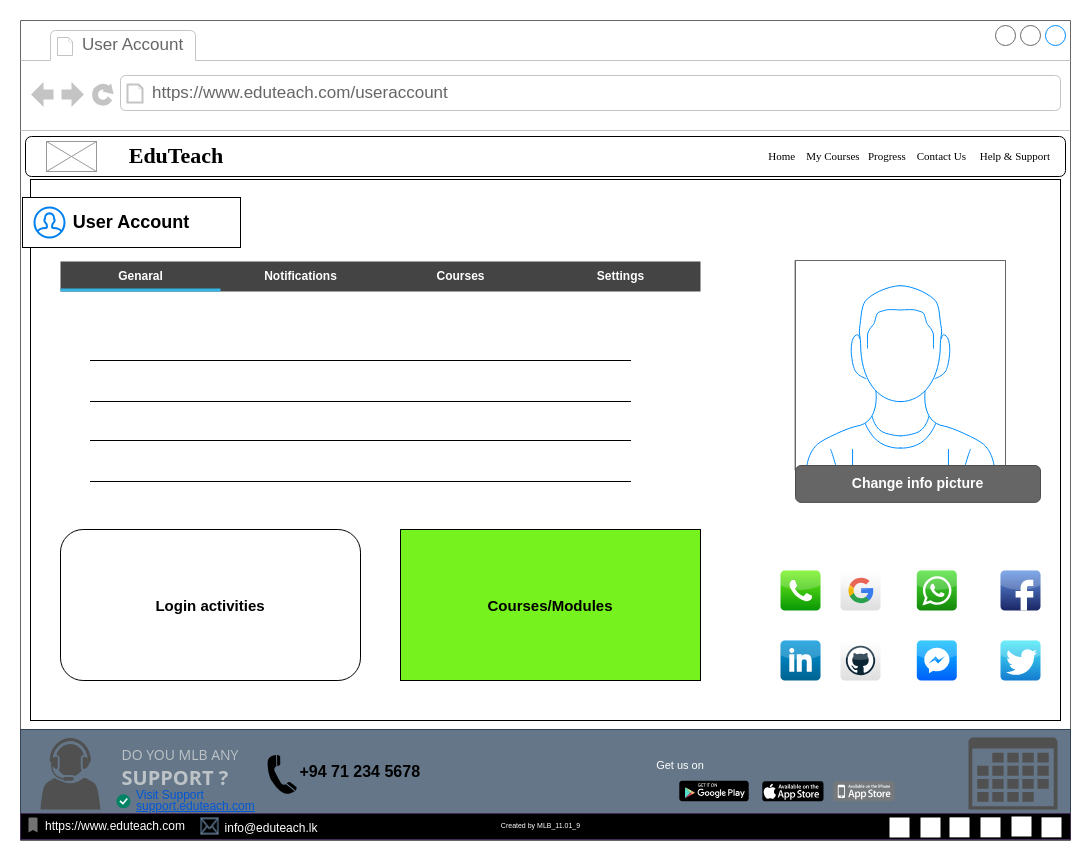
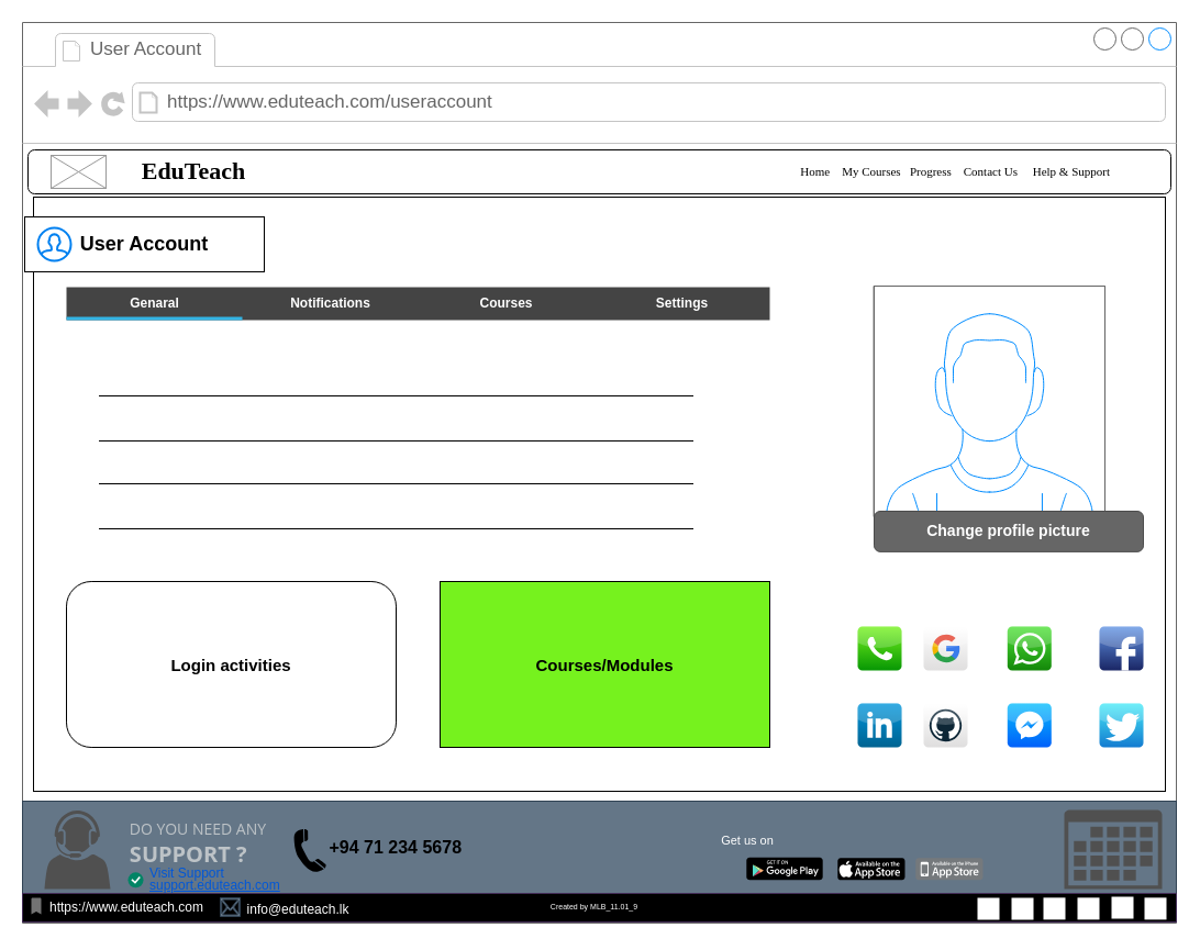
  <mxCell id="0" />
  <mxCell id="1" parent="0" />
  <mxCell id="2" value="" style="strokeWidth=1;shadow=0;dashed=0;align=center;html=1;shape=mxgraph.mockup.containers.browserWindow;rSize=0;strokeColor=#666666;mainText=,;recursiveResize=0;rounded=0;labelBackgroundColor=none;fontFamily=Verdana;fontSize=12" parent="1" vertex="1"><mxGeometry x="20" y="20" width="1050" height="820" as="geometry" /></mxCell>
  <mxCell id="3" value="" style="html=1;dashed=0;whiteSpace=wrap;" vertex="1" parent="2"><mxGeometry x="10" y="159" width="1030" height="541" as="geometry" /></mxCell>
  <mxCell id="4" value="User Account" style="strokeWidth=1;shadow=0;dashed=0;align=center;html=1;shape=mxgraph.mockup.containers.anchor;fontSize=17;fontColor=#666666;align=left;" parent="2" vertex="1"><mxGeometry x="60" y="12" width="110" height="26" as="geometry" /></mxCell>
  <mxCell id="5" value="https://www.eduteach.com/useraccount" style="strokeWidth=1;shadow=0;dashed=0;align=center;html=1;shape=mxgraph.mockup.containers.anchor;rSize=0;fontSize=17;fontColor=#666666;align=left;" parent="2" vertex="1"><mxGeometry x="130" y="60" width="480" height="26" as="geometry" /></mxCell>
  <mxCell id="6" value="" style="verticalLabelPosition=bottom;shadow=0;dashed=0;align=center;html=1;verticalAlign=top;strokeWidth=1;shape=mxgraph.mockup.containers.userMale;strokeColor=#666666;strokeColor2=#008cff;" vertex="1" parent="2"><mxGeometry x="775" y="240" width="210" height="210" as="geometry" /></mxCell>
  <mxCell id="7" value="" style="strokeWidth=1;html=1;shadow=0;dashed=0;shape=mxgraph.android.rrect;rSize=0;fillColor=#444444;strokeColor=none;" vertex="1" parent="2"><mxGeometry x="40" y="241" width="640" height="30" as="geometry" /></mxCell>
  <mxCell id="8" value="Genaral" style="strokeWidth=1;html=1;shadow=0;dashed=0;shape=mxgraph.android.anchor;fontStyle=1;fontColor=#ffffff;" vertex="1" parent="7"><mxGeometry width="160" height="30" as="geometry" /></mxCell>
  <mxCell id="9" value="Notifications" style="strokeWidth=1;html=1;shadow=0;dashed=0;shape=mxgraph.android.rrect;rSize=0;fontStyle=1;fillColor=none;strokeColor=none;fontColor=#ffffff;" vertex="1" parent="7"><mxGeometry x="160" width="160" height="30" as="geometry" /></mxCell>
  <mxCell id="10" value="" style="strokeWidth=1;html=1;shadow=0;dashed=0;shape=mxgraph.android.rrect;rSize=0;fillColor=#33b5e5;strokeColor=none;" vertex="1" parent="9"><mxGeometry x="-160" y="27" width="160" height="3" as="geometry" /></mxCell>
  <mxCell id="11" value="Courses" style="strokeWidth=1;html=1;shadow=0;dashed=0;shape=mxgraph.android.anchor;fontStyle=1;fontColor=#ffffff;" vertex="1" parent="7"><mxGeometry x="320" width="160" height="30" as="geometry" /></mxCell>
  <mxCell id="12" value="Settings" style="strokeWidth=1;html=1;shadow=0;dashed=0;shape=mxgraph.android.anchor;fontStyle=1;fontColor=#ffffff;" vertex="1" parent="7"><mxGeometry x="480" width="160" height="30" as="geometry" /></mxCell>
- <mxCell id="13" value="&lt;b&gt;&lt;font style=&quot;font-size: 14px;&quot;&gt;Change info picture&lt;/font&gt;&lt;/b&gt;" style="rounded=1;html=1;shadow=0;dashed=0;whiteSpace=wrap;fontSize=10;fillColor=#666666;align=center;strokeColor=#4D4D4D;fontColor=#ffffff;" vertex="1" parent="2"><mxGeometry x="775" y="445" width="245" height="36.88" as="geometry" /></mxCell>
+ <mxCell id="13" value="&lt;b&gt;&lt;font style=&quot;font-size: 14px;&quot;&gt;Change profile picture&lt;/font&gt;&lt;/b&gt;" style="rounded=1;html=1;shadow=0;dashed=0;whiteSpace=wrap;fontSize=10;fillColor=#666666;align=center;strokeColor=#4D4D4D;fontColor=#ffffff;" vertex="1" parent="2"><mxGeometry x="775" y="445" width="245" height="36.88" as="geometry" /></mxCell>
  <mxCell id="14" value="" style="html=1;dashed=0;whiteSpace=wrap;shape=partialRectangle;right=0;left=0;" vertex="1" parent="2"><mxGeometry x="70" y="340" width="540" height="41" as="geometry" /></mxCell>
  <mxCell id="15" value="" style="html=1;dashed=0;whiteSpace=wrap;shape=partialRectangle;right=0;left=0;" vertex="1" parent="2"><mxGeometry x="70" y="420" width="540" height="41" as="geometry" /></mxCell>
  <mxCell id="16" value="&lt;b&gt;&lt;font style=&quot;font-size: 15px;&quot;&gt;Login activities&lt;/font&gt;&lt;/b&gt;" style="whiteSpace=wrap;html=1;rounded=1;" vertex="1" parent="2"><mxGeometry x="40" y="509" width="300" height="151" as="geometry" /></mxCell>
  <mxCell id="17" value="&lt;span style=&quot;font-size: 15px;&quot;&gt;&lt;b&gt;Courses/Modules&lt;/b&gt;&lt;/span&gt;" style="rounded=0;whiteSpace=wrap;html=1;fillColor=#76f21e;" vertex="1" parent="2"><mxGeometry x="380" y="509" width="300" height="151" as="geometry" /></mxCell>
  <mxCell id="18" value="" style="dashed=0;outlineConnect=0;html=1;align=center;labelPosition=center;verticalLabelPosition=bottom;verticalAlign=top;shape=mxgraph.webicons.github;gradientColor=#DFDEDE;aspect=fixed;" vertex="1" parent="2"><mxGeometry x="820" y="620" width="40" height="40" as="geometry" /></mxCell>
  <mxCell id="19" value="" style="dashed=0;outlineConnect=0;html=1;align=center;labelPosition=center;verticalLabelPosition=bottom;verticalAlign=top;shape=mxgraph.webicons.facebook;fillColor=#6294E4;gradientColor=#1A2665" vertex="1" parent="2"><mxGeometry x="980" y="550" width="40" height="40" as="geometry" /></mxCell>
  <mxCell id="20" value="" style="dashed=0;outlineConnect=0;html=1;align=center;labelPosition=center;verticalLabelPosition=bottom;verticalAlign=top;shape=mxgraph.webicons.linkedin;fillColor=#0095DB;gradientColor=#006391;aspect=fixed;" vertex="1" parent="2"><mxGeometry x="760" y="620" width="40" height="40" as="geometry" /></mxCell>
  <mxCell id="21" value="" style="dashed=0;outlineConnect=0;html=1;align=center;labelPosition=center;verticalLabelPosition=bottom;verticalAlign=top;shape=mxgraph.webicons.messenger_3;fillColor=#09BEFC;gradientColor=#0060FA;aspect=fixed;" vertex="1" parent="2"><mxGeometry x="896.3" y="620" width="40" height="40" as="geometry" /></mxCell>
  <mxCell id="22" value="" style="dashed=0;outlineConnect=0;html=1;align=center;labelPosition=center;verticalLabelPosition=bottom;verticalAlign=top;shape=mxgraph.webicons.whatsapp;fillColor=#4FE238;gradientColor=#138709" vertex="1" parent="2"><mxGeometry x="896.3" y="550" width="40" height="40" as="geometry" /></mxCell>
  <mxCell id="23" value="" style="dashed=0;outlineConnect=0;html=1;align=center;labelPosition=center;verticalLabelPosition=bottom;verticalAlign=top;shape=mxgraph.webicons.twitter;fillColor=#49EAF7;gradientColor=#137BD0;aspect=fixed;" vertex="1" parent="2"><mxGeometry x="980" y="620" width="40" height="40" as="geometry" /></mxCell>
  <mxCell id="24" value="" style="dashed=0;outlineConnect=0;html=1;align=center;labelPosition=center;verticalLabelPosition=bottom;verticalAlign=top;shape=mxgraph.webicons.phone;fillColor=#76F21E;gradientColor=#079704;aspect=fixed;" vertex="1" parent="2"><mxGeometry x="760" y="550" width="40" height="40" as="geometry" /></mxCell>
  <mxCell id="25" value="" style="dashed=0;outlineConnect=0;html=1;align=center;labelPosition=center;verticalLabelPosition=bottom;verticalAlign=top;shape=mxgraph.webicons.google;gradientColor=#DFDEDE;aspect=fixed;" vertex="1" parent="2"><mxGeometry x="820" y="550" width="40" height="40" as="geometry" /></mxCell>
  <mxCell id="26" value="&lt;font style=&quot;font-size: 7px;&quot;&gt;Created by MLB_11.01_9&lt;/font&gt;" style="text;html=1;strokeColor=none;fillColor=none;align=center;verticalAlign=middle;whiteSpace=wrap;rounded=0;" parent="1" vertex="1"><mxGeometry x="450" y="809" width="181" height="30" as="geometry" /></mxCell>
  <mxCell id="27" value="" style="rounded=1;whiteSpace=wrap;html=1;" parent="1" vertex="1"><mxGeometry x="25" y="136" width="1040" height="40" as="geometry" /></mxCell>
  <mxCell id="28" value="" style="verticalLabelPosition=bottom;shadow=0;dashed=0;align=center;html=1;verticalAlign=top;strokeWidth=1;shape=mxgraph.mockup.graphics.simpleIcon;strokeColor=#999999;" parent="1" vertex="1"><mxGeometry x="46" y="141" width="50" height="30" as="geometry" /></mxCell>
  <mxCell id="29" value="" style="rounded=0;whiteSpace=wrap;html=1;fillColor=#647687;strokeColor=#314354;fontColor=#ffffff;" parent="1" vertex="1"><mxGeometry x="20" y="729" width="1050" height="110" as="geometry" /></mxCell>
  <mxCell id="30" value="" style="dashed=0;outlineConnect=0;html=1;align=center;labelPosition=center;verticalLabelPosition=bottom;verticalAlign=top;shape=mxgraph.weblogos.app_store;fillColor=#000000;strokeColor=none" parent="1" vertex="1"><mxGeometry x="761.8" y="780.85" width="61.2" height="20" as="geometry" /></mxCell>
  <mxCell id="31" value="" style="dashed=0;outlineConnect=0;html=1;align=center;labelPosition=center;verticalLabelPosition=bottom;verticalAlign=top;shape=mxgraph.weblogos.app_store_iphone;fillColor=#75797C;strokeColor=none" parent="1" vertex="1"><mxGeometry x="832.8" y="780.85" width="61.2" height="20" as="geometry" /></mxCell>
  <mxCell id="32" value="" style="dashed=0;outlineConnect=0;html=1;align=center;labelPosition=center;verticalLabelPosition=bottom;verticalAlign=top;shape=mxgraph.webicons.google_play;fillColor=#000000" parent="1" vertex="1"><mxGeometry x="678.8" y="780.25" width="69.4" height="20.6" as="geometry" /></mxCell>
  <mxCell id="33" value="&lt;font style=&quot;font-size: 11px;&quot; color=&quot;#ffffff&quot;&gt;Get us on&lt;/font&gt;" style="text;html=1;strokeColor=none;fillColor=none;align=center;verticalAlign=middle;whiteSpace=wrap;rounded=0;" parent="1" vertex="1"><mxGeometry x="650" y="750.25" width="60" height="30" as="geometry" /></mxCell>
- <mxCell id="34" value="&lt;p style=&quot;line-height: 90%;&quot;&gt;&lt;/p&gt;&lt;div style=&quot;text-align: left; line-height: 40%; font-size: 11px;&quot;&gt;&lt;p style=&quot;margin: 0px 0px 10px; color: rgb(189, 195, 199); font-family: &amp;quot;Open Sans&amp;quot;, sans-serif; font-size: 14px; line-height: 40%;&quot; dir=&quot;ltr&quot;&gt;&lt;span style=&quot;background-color: rgb(100, 118, 135);&quot;&gt;DO YOU MLB ANY&lt;/span&gt;&lt;/p&gt;&lt;p style=&quot;margin: 0px 0px 10px; color: rgb(189, 195, 199); font-family: &amp;quot;Open Sans&amp;quot;, sans-serif; font-size: 2rem; line-height: 40%;&quot;&gt;&lt;span style=&quot;font-weight: 700; font-size: 20px; background-color: rgb(100, 118, 135);&quot;&gt;SUPPORT ?&lt;/span&gt;&lt;/p&gt;&lt;/div&gt;&lt;p&gt;&lt;/p&gt;" style="text;html=1;strokeColor=none;fillColor=none;align=center;verticalAlign=middle;whiteSpace=wrap;rounded=0;" parent="1" vertex="1"><mxGeometry x="100" y="732.5" width="160" height="71.5" as="geometry" /></mxCell>
+ <mxCell id="34" value="&lt;p style=&quot;line-height: 90%;&quot;&gt;&lt;/p&gt;&lt;div style=&quot;text-align: left; line-height: 40%; font-size: 11px;&quot;&gt;&lt;p style=&quot;margin: 0px 0px 10px; color: rgb(189, 195, 199); font-family: &amp;quot;Open Sans&amp;quot;, sans-serif; font-size: 14px; line-height: 40%;&quot; dir=&quot;ltr&quot;&gt;&lt;span style=&quot;background-color: rgb(100, 118, 135);&quot;&gt;DO YOU NEED ANY&lt;/span&gt;&lt;/p&gt;&lt;p style=&quot;margin: 0px 0px 10px; color: rgb(189, 195, 199); font-family: &amp;quot;Open Sans&amp;quot;, sans-serif; font-size: 2rem; line-height: 40%;&quot;&gt;&lt;span style=&quot;font-weight: 700; font-size: 20px; background-color: rgb(100, 118, 135);&quot;&gt;SUPPORT ?&lt;/span&gt;&lt;/p&gt;&lt;/div&gt;&lt;p&gt;&lt;/p&gt;" style="text;html=1;strokeColor=none;fillColor=none;align=center;verticalAlign=middle;whiteSpace=wrap;rounded=0;" parent="1" vertex="1"><mxGeometry x="100" y="732.5" width="160" height="71.5" as="geometry" /></mxCell>
  <mxCell id="35" value="" style="shape=image;html=1;verticalAlign=top;verticalLabelPosition=bottom;labelBackgroundColor=#ffffff;imageAspect=0;aspect=fixed;image=https://cdn1.iconfinder.com/data/icons/logos-brands-1/24/logo_brand_brands_logos_microsoft_store_windows-128.png" parent="1" vertex="1"><mxGeometry x="901" y="773.25" width="30" height="30" as="geometry" /></mxCell>
  <mxCell id="36" value="" style="sketch=0;pointerEvents=1;shadow=0;dashed=0;html=1;strokeColor=none;fillColor=#505050;labelPosition=center;verticalLabelPosition=bottom;verticalAlign=top;outlineConnect=0;align=center;shape=mxgraph.office.concepts.calendar;" parent="1" vertex="1"><mxGeometry x="968" y="737" width="89" height="72" as="geometry" /></mxCell>
  <mxCell id="37" value="&lt;p style=&quot;line-height: 90%;&quot;&gt;Visit Support&lt;br&gt;&lt;u&gt;support.eduteach.com&lt;/u&gt;&lt;/p&gt;" style="fillColor=none;strokeColor=none;html=1;fontColor=#0057D8;align=left;fontSize=12;sketch=0;" parent="1" vertex="1"><mxGeometry x="134" y="783.85" width="125" height="33" as="geometry" /></mxCell>
  <mxCell id="38" value="" style="html=1;shadow=0;dashed=0;shape=mxgraph.atlassian.checkbox;fillColor=#008465;strokeColor=none;html=1;sketch=0;" parent="1" vertex="1"><mxGeometry x="116" y="793.85" width="14" height="14" as="geometry" /></mxCell>
  <mxCell id="39" value="" style="sketch=0;pointerEvents=1;shadow=0;dashed=0;html=1;strokeColor=none;fillColor=#505050;labelPosition=center;verticalLabelPosition=bottom;verticalAlign=top;outlineConnect=0;align=center;shape=mxgraph.office.users.call_center_agent;" parent="1" vertex="1"><mxGeometry x="40" y="737.37" width="60" height="71.75" as="geometry" /></mxCell>
  <mxCell id="40" value="" style="shape=mxgraph.signs.tech.telephone_3;html=1;pointerEvents=1;fillColor=#000000;strokeColor=none;verticalLabelPosition=bottom;verticalAlign=top;align=center;" parent="1" vertex="1"><mxGeometry x="267" y="754.25" width="29.31" height="40" as="geometry" /></mxCell>
  <mxCell id="41" value="&lt;b&gt;&lt;font style=&quot;font-size: 16px;&quot;&gt;+94 71 234 5678&amp;nbsp;&lt;/font&gt;&lt;/b&gt;" style="text;html=1;strokeColor=none;fillColor=none;align=center;verticalAlign=middle;whiteSpace=wrap;rounded=0;" parent="1" vertex="1"><mxGeometry x="277" y="756.37" width="170" height="30" as="geometry" /></mxCell>
  <mxCell id="42" value="" style="rounded=0;whiteSpace=wrap;html=1;fillColor=#000000;fontColor=#ffffff;strokeColor=#432D57;" parent="1" vertex="1"><mxGeometry x="20" y="813" width="1050" height="26" as="geometry" /></mxCell>
  <mxCell id="43" value="&lt;font color=&quot;#ffffff&quot; style=&quot;font-size: 7px;&quot;&gt;Created by MLB_11.01_9&lt;/font&gt;" style="text;html=1;strokeColor=none;fillColor=none;align=center;verticalAlign=middle;whiteSpace=wrap;rounded=0;" parent="1" vertex="1"><mxGeometry x="450" y="809" width="181" height="30" as="geometry" /></mxCell>
  <mxCell id="44" value="" style="shape=image;html=1;verticalAlign=top;verticalLabelPosition=bottom;labelBackgroundColor=#ffffff;imageAspect=0;aspect=fixed;image=https://cdn2.iconfinder.com/data/icons/social-media-2421/512/Telegram-128.png;imageBackground=default;" parent="1" vertex="1"><mxGeometry x="1011" y="816" width="20" height="20" as="geometry" /></mxCell>
  <mxCell id="45" value="" style="shape=image;html=1;verticalAlign=top;verticalLabelPosition=bottom;labelBackgroundColor=#ffffff;imageAspect=0;aspect=fixed;image=https://cdn3.iconfinder.com/data/icons/picons-social/57/46-facebook-128.png;imageBackground=default;" parent="1" vertex="1"><mxGeometry x="980" y="816.85" width="20" height="20" as="geometry" /></mxCell>
  <mxCell id="46" value="" style="shape=image;html=1;verticalAlign=top;verticalLabelPosition=bottom;labelBackgroundColor=#ffffff;imageAspect=0;aspect=fixed;image=https://cdn1.iconfinder.com/data/icons/social-media-circle-7/512/Circled_Twitter_svg-128.png;imageBackground=default;" parent="1" vertex="1"><mxGeometry x="949" y="816.85" width="20" height="20" as="geometry" /></mxCell>
  <mxCell id="47" value="" style="shape=image;html=1;verticalAlign=top;verticalLabelPosition=bottom;labelBackgroundColor=#ffffff;imageAspect=0;aspect=fixed;image=https://cdn4.iconfinder.com/data/icons/ionicons/512/icon-social-github-128.png;imageBackground=default;" parent="1" vertex="1"><mxGeometry x="1041" y="816.85" width="20" height="20" as="geometry" /></mxCell>
  <mxCell id="48" value="" style="shape=image;html=1;verticalAlign=top;verticalLabelPosition=bottom;labelBackgroundColor=#ffffff;imageAspect=0;aspect=fixed;image=https://cdn0.iconfinder.com/data/icons/eon-social-media-contact-info-2/32/in_linkedin_portfolio_social_media-128.png;imageBackground=default;" parent="1" vertex="1"><mxGeometry x="920" y="817" width="20" height="20" as="geometry" /></mxCell>
  <mxCell id="49" value="" style="shape=image;html=1;verticalAlign=top;verticalLabelPosition=bottom;labelBackgroundColor=#ffffff;imageAspect=0;aspect=fixed;image=https://cdn0.iconfinder.com/data/icons/social-media-and-logos-12/32/Google_Google-128.png;imageBackground=default;" parent="1" vertex="1"><mxGeometry x="889" y="817" width="20" height="20" as="geometry" /></mxCell>
  <mxCell id="50" value="&lt;font color=&quot;#ffffff&quot;&gt;https://www.eduteach.com&lt;/font&gt;" style="text;html=1;strokeColor=none;fillColor=none;align=center;verticalAlign=middle;whiteSpace=wrap;rounded=0;" parent="1" vertex="1"><mxGeometry x="30" y="811" width="170" height="30" as="geometry" /></mxCell>
  <mxCell id="51" value="" style="shape=mxgraph.signs.tech.mail;html=1;pointerEvents=1;fillColor=#647687;strokeColor=#314354;verticalLabelPosition=bottom;verticalAlign=top;align=center;fontColor=#ffffff;" parent="1" vertex="1"><mxGeometry x="200" y="817" width="18" height="17" as="geometry" /></mxCell>
  <mxCell id="52" value="&lt;font color=&quot;#ffffff&quot;&gt;info@eduteach.lk&lt;/font&gt;" style="text;html=1;strokeColor=none;fillColor=none;align=center;verticalAlign=middle;whiteSpace=wrap;rounded=0;" parent="1" vertex="1"><mxGeometry x="186" y="813" width="170" height="30" as="geometry" /></mxCell>
  <mxCell id="53" value="" style="html=1;dashed=0;aspect=fixed;verticalLabelPosition=bottom;verticalAlign=top;align=center;shape=mxgraph.gmdl.bookmark;strokeColor=none;fillColor=#737373;shadow=0;sketch=0;" parent="1" vertex="1"><mxGeometry x="28" y="817" width="9" height="15" as="geometry" /></mxCell>
- <mxCell id="54" value="&lt;font size=&quot;1&quot; face=&quot;Comic Sans MS&quot; style=&quot;&quot;&gt;&lt;span style=&quot;font-size: 11px;&quot;&gt;&amp;nbsp; &amp;nbsp; &amp;nbsp; &amp;nbsp;Home&amp;nbsp; &amp;nbsp; My Courses&amp;nbsp; &amp;nbsp;Progress&amp;nbsp; &amp;nbsp; Contact Us&amp;nbsp; &amp;nbsp; &amp;nbsp;Help &amp;amp; Support&lt;/span&gt;&lt;/font&gt;" style="text;html=1;strokeColor=none;fillColor=none;align=right;verticalAlign=middle;whiteSpace=wrap;rounded=0;" parent="1" vertex="1"><mxGeometry x="670" y="141" width="382" height="30" as="geometry" /></mxCell>
+ <mxCell id="54" value="&lt;font size=&quot;1&quot; face=&quot;Comic Sans MS&quot; style=&quot;&quot;&gt;&lt;span style=&quot;font-size: 11px;&quot;&gt;&amp;nbsp; &amp;nbsp; &amp;nbsp; &amp;nbsp;Home&amp;nbsp; &amp;nbsp; My Courses&amp;nbsp; &amp;nbsp;Progress&amp;nbsp; &amp;nbsp; Contact Us&amp;nbsp; &amp;nbsp; &amp;nbsp;Help &amp;amp; Support&lt;/span&gt;&lt;/font&gt;" style="text;html=1;strokeColor=none;fillColor=none;align=right;verticalAlign=middle;whiteSpace=wrap;rounded=0;" parent="1" vertex="1"><mxGeometry x="630" y="141" width="382" height="30" as="geometry" /></mxCell>
  <mxCell id="55" value="&lt;font size=&quot;1&quot; face=&quot;Comic Sans MS&quot; style=&quot;&quot;&gt;&lt;b style=&quot;font-size: 22px;&quot;&gt;EduTeach&lt;/b&gt;&lt;/font&gt;" style="text;html=1;strokeColor=none;fillColor=none;align=center;verticalAlign=middle;whiteSpace=wrap;rounded=0;" vertex="1" parent="1"><mxGeometry x="96" y="141" width="160" height="30" as="geometry" /></mxCell>
  <mxCell id="56" value="&lt;b style=&quot;border-color: var(--border-color);&quot;&gt;&lt;font style=&quot;border-color: var(--border-color); font-size: 18px;&quot;&gt;User Account&lt;/font&gt;&lt;/b&gt;" style="rounded=0;whiteSpace=wrap;html=1;" vertex="1" parent="1"><mxGeometry x="22" y="197" width="218" height="50" as="geometry" /></mxCell>
  <mxCell id="57" value="" style="html=1;verticalLabelPosition=bottom;align=center;labelBackgroundColor=#ffffff;verticalAlign=top;strokeWidth=2;strokeColor=#0080F0;shadow=0;dashed=0;shape=mxgraph.ios7.icons.user;" vertex="1" parent="1"><mxGeometry x="34" y="207" width="30" height="30" as="geometry" /></mxCell>
